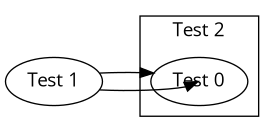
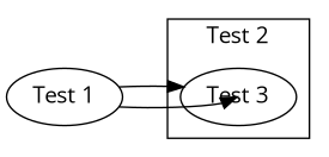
  digraph {
    compound=true
    rankdir=LR
    fontname="Open Sans"
    node [fontname="Open Sans"]
    edge [fontname="Open Sans"]
-   n1 [label="Test 0"]
+   n1 [label="Test 3"]
    n2 [label="Test 1"]
    subgraph sub_1 {
      cluster=true
      label="Test 2"
      n1
    }
    n2 -> n1 [headclip=false]
    n2 -> n1
  }
